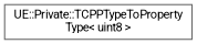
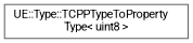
  digraph {
    rankdir=LR
    fontname=Roboto
-   n1 [color=grey40 fillcolor=white fontname=Roboto fontsize=10 height=0.2 label="UE::Private::TCPPTypeToProperty\lType\< uint8 \>" shape=box style=filled width=0.4]
+   n1 [color=grey40 fillcolor=white fontname=Roboto fontsize=10 height=0.2 label="UE::Type::TCPPTypeToProperty\lType\< uint8 \>" shape=box style=filled width=0.4]
  }
